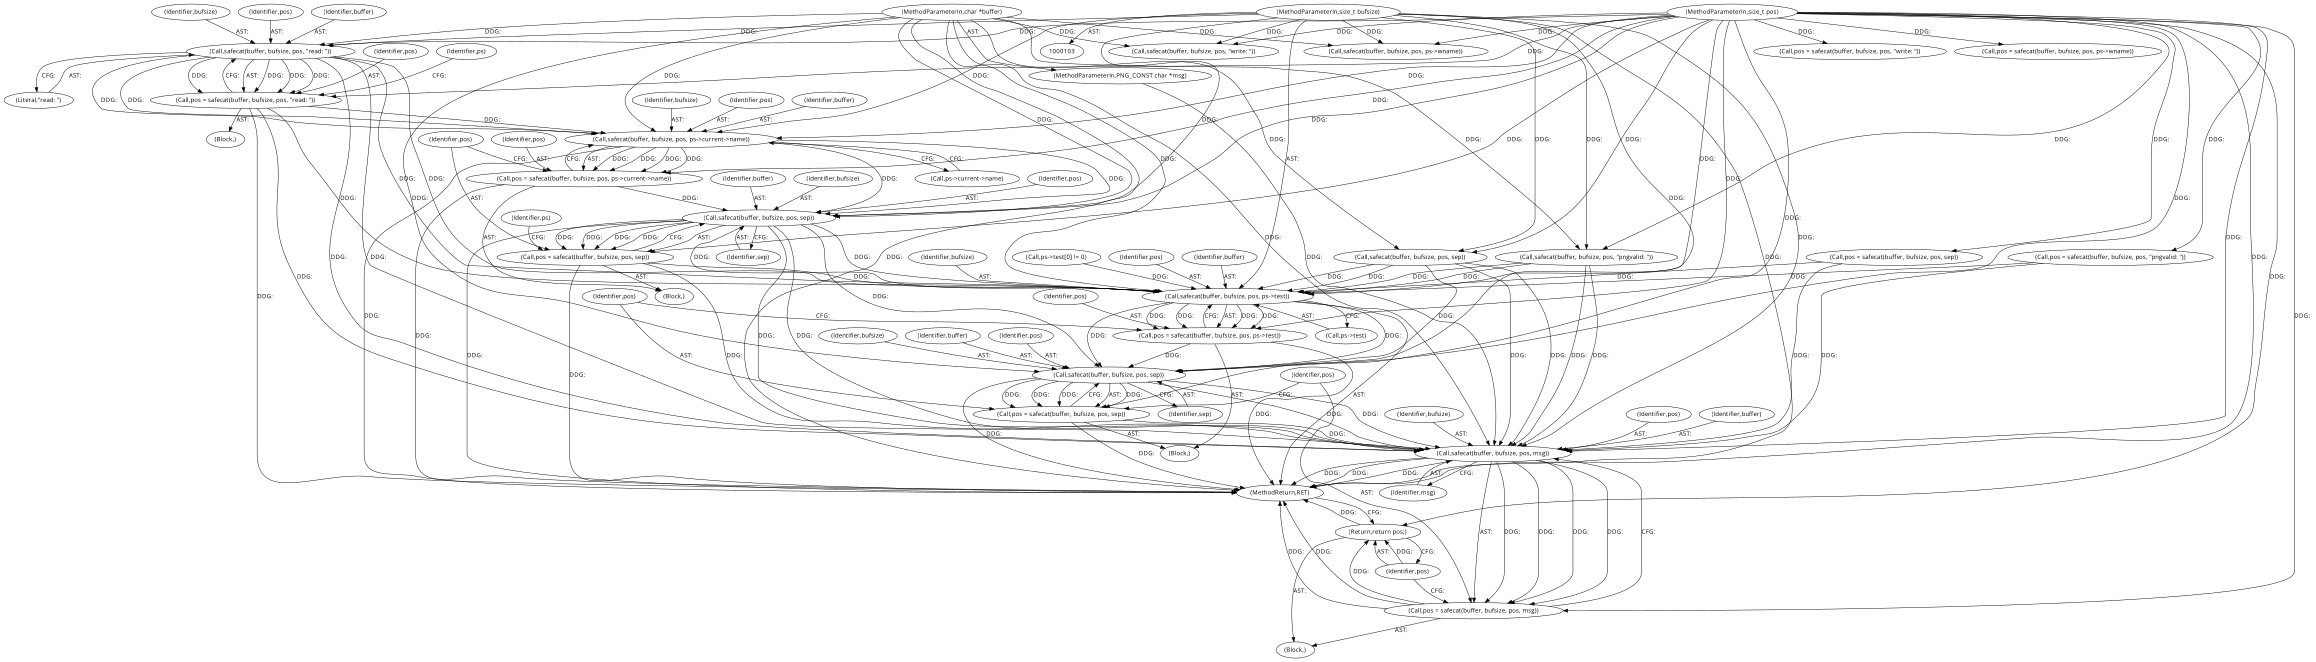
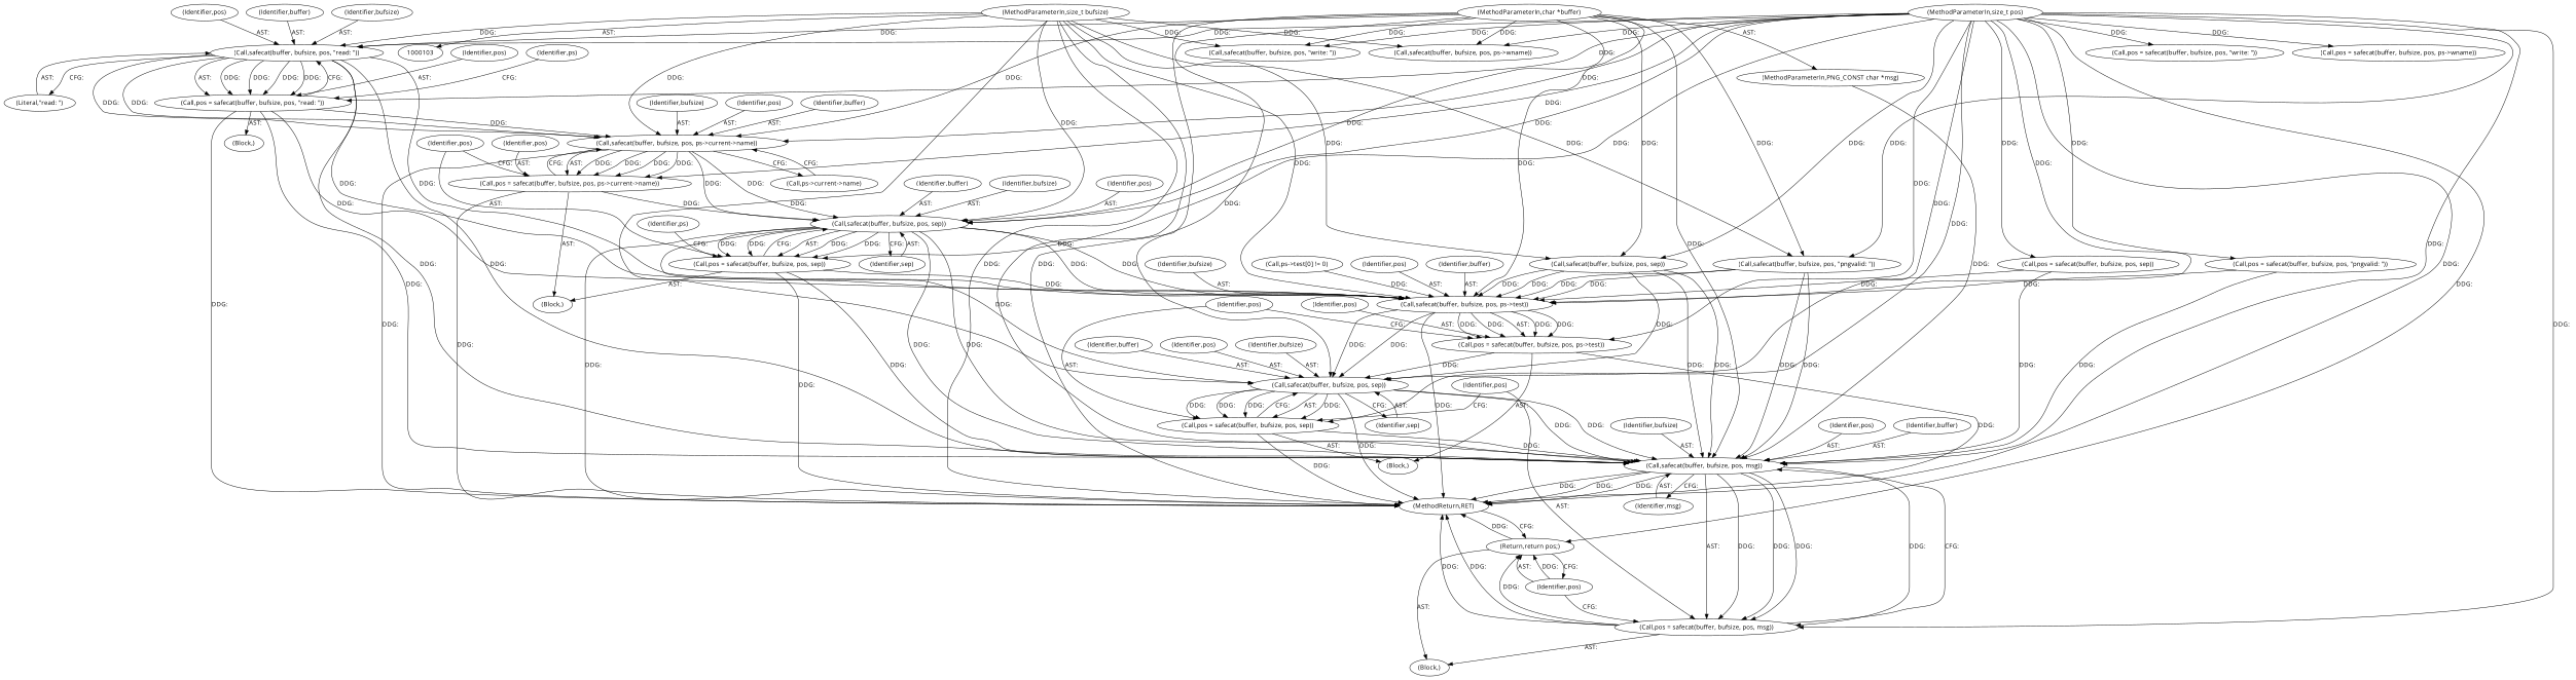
  digraph {
    fontname="Open Sans"
    node [fontname="Open Sans"]
    edge [fontname="Open Sans"]
    n1 [label="(Call,safecat(buffer, bufsize, pos, sep))"]
    n2 [label="(Call,pos = safecat(buffer, bufsize, pos, sep))"]
    n3 [label="(Call,safecat(buffer, bufsize, pos, ps->test))"]
    n4 [label="(Call,safecat(buffer, bufsize, pos, sep))"]
    n5 [label="(Call,safecat(buffer, bufsize, pos, msg))"]
    n6 [label="(MethodReturn,RET)"]
    n7 [label="(Identifier,sep)"]
    n8 [label="(Block,)"]
    n9 [label="(Call,pos = safecat(buffer, bufsize, pos, ps->test))"]
-   n10 [label="(Call,ps->test)"]
    n11 [label="(Call,pos = safecat(buffer, bufsize, pos, sep))"]
    n12 [label="(Identifier,sep)"]
    n13 [label="(Call,pos = safecat(buffer, bufsize, pos, msg))"]
    n14 [label="(Identifier,msg)"]
    n15 [label="(Return,return pos;)"]
    n16 [label="(Call,safecat(buffer, bufsize, pos, ps->current->name))"]
    n17 [label="(Call,pos = safecat(buffer, bufsize, pos, ps->current->name))"]
    n18 [label="(Call,ps->current->name)"]
    n19 [label="(Call,safecat(buffer, bufsize, pos, \"read: \"))"]
    n20 [label="(Call,pos = safecat(buffer, bufsize, pos, \"read: \"))"]
    n21 [label="(Literal,\"read: \")"]
    n22 [label="(Block,)"]
    n23 [label="(MethodParameterIn,char *buffer)"]
    n24 [label="(Call,safecat(buffer, bufsize, pos, sep))"]
    n25 [label="(Call,safecat(buffer, bufsize, pos, ps->wname))"]
    n26 [label="(Call,safecat(buffer, bufsize, pos, \"pngvalid: \"))"]
    n27 [label="(Call,safecat(buffer, bufsize, pos, \"write: \"))"]
    n28 [label="(MethodParameterIn,PNG_CONST char *msg)"]
    n29 [label="(MethodParameterIn,size_t bufsize)"]
    1000103
    n31 [label="(MethodParameterIn,size_t pos)"]
    n32 [label="(Call,pos = safecat(buffer, bufsize, pos, sep))"]
    n33 [label="(Call,pos = safecat(buffer, bufsize, pos, \"write: \"))"]
    n34 [label="(Call,pos = safecat(buffer, bufsize, pos, \"pngvalid: \"))"]
    n35 [label="(Call,pos = safecat(buffer, bufsize, pos, ps->wname))"]
    n36 [label="(Block,)"]
    n37 [label="(Block,)"]
    n38 [label="(Identifier,pos)"]
    n39 [label="(Call,ps->test[0] != 0)"]
    n40 [label="(Identifier,ps)"]
    n41 [label="(Identifier,pos)"]
    n42 [label="(Identifier,pos)"]
    n43 [label="(Identifier,pos)"]
    n44 [label="(Identifier,bufsize)"]
    n45 [label="(Identifier,bufsize)"]
    n46 [label="(Identifier,buffer)"]
    n47 [label="(Identifier,bufsize)"]
    n48 [label="(Identifier,pos)"]
    n49 [label="(Identifier,pos)"]
    n50 [label="(Identifier,pos)"]
    n51 [label="(Identifier,bufsize)"]
    n52 [label="(Identifier,buffer)"]
    n53 [label="(Identifier,ps)"]
    n54 [label="(Identifier,pos)"]
    n55 [label="(Identifier,pos)"]
    n56 [label="(Identifier,pos)"]
    n57 [label="(Identifier,buffer)"]
    n58 [label="(Identifier,bufsize)"]
    n59 [label="(Identifier,bufsize)"]
    n60 [label="(Identifier,pos)"]
    n61 [label="(Identifier,pos)"]
    n62 [label="(Identifier,buffer)"]
    n63 [label="(Identifier,buffer)"]
    n64 [label="(Identifier,buffer)"]
    n65 [label="(Identifier,pos)"]
    n1 -> n2 [label="AST: "]
    n1 -> n2 [label="DDG: "]
    n1 -> n2 [label="DDG: "]
    n1 -> n2 [label="DDG: "]
    n1 -> n2 [label="DDG: "]
    n1 -> n3 [label="DDG: "]
    n1 -> n3 [label="DDG: "]
    n1 -> n4 [label="DDG: "]
    n1 -> n5 [label="DDG: "]
    n1 -> n5 [label="DDG: "]
    n1 -> n6 [label="DDG: "]
    n1 -> n7 [label="CFG: "]
    n2 -> n1 [label="CFG: "]
    n2 -> n3 [label="DDG: "]
    n2 -> n5 [label="DDG: "]
    n2 -> n6 [label="DDG: "]
    n2 -> n8 [label="AST: "]
    n3 -> n4 [label="DDG: "]
    n3 -> n4 [label="DDG: "]
-   n3 -> n6 [label="AST: "]
+   n3 -> n6 [label="DDG: "]
    n3 -> n9 [label="AST: "]
    n3 -> n9 [label="DDG: "]
    n3 -> n9 [label="DDG: "]
    n3 -> n9 [label="DDG: "]
    n3 -> n9 [label="DDG: "]
-   n3 -> n10 [label="CFG: "]
    n4 -> n5 [label="DDG: "]
    n4 -> n5 [label="DDG: "]
    n4 -> n6 [label="DDG: "]
    n4 -> n11 [label="AST: "]
    n4 -> n11 [label="DDG: "]
    n4 -> n11 [label="DDG: "]
    n4 -> n11 [label="DDG: "]
    n4 -> n11 [label="DDG: "]
    n4 -> n12 [label="CFG: "]
    n5 -> n6 [label="DDG: "]
    n5 -> n6 [label="DDG: "]
    n5 -> n6 [label="DDG: "]
    n5 -> n13 [label="AST: "]
    n5 -> n13 [label="DDG: "]
    n5 -> n13 [label="DDG: "]
    n5 -> n13 [label="DDG: "]
    n5 -> n13 [label="DDG: "]
    n5 -> n14 [label="CFG: "]
    n6 -> n15 [label="CFG: "]
    n7 -> n1 [label="AST: "]
-   n9 -> n3 [label="CFG: "]
    n9 -> n4 [label="DDG: "]
    n9 -> n6 [label="DDG: "]
    n9 -> n36 [label="AST: "]
-   n10 -> n3 [label="AST: "]
    n11 -> n4 [label="CFG: "]
    n11 -> n5 [label="DDG: "]
    n11 -> n6 [label="DDG: "]
    n11 -> n36 [label="AST: "]
    n12 -> n4 [label="AST: "]
    n13 -> n5 [label="CFG: "]
    n13 -> n6 [label="DDG: "]
    n13 -> n6 [label="DDG: "]
    n13 -> n15 [label="DDG: "]
    n13 -> n37 [label="AST: "]
    n14 -> n5 [label="AST: "]
    n15 -> n6 [label="DDG: "]
    n15 -> n37 [label="AST: "]
    n15 -> n38 [label="CFG: "]
    n16 -> n1 [label="DDG: "]
    n16 -> n1 [label="DDG: "]
    n16 -> n6 [label="DDG: "]
    n16 -> n17 [label="AST: "]
    n16 -> n17 [label="DDG: "]
    n16 -> n17 [label="DDG: "]
    n16 -> n17 [label="DDG: "]
    n16 -> n17 [label="DDG: "]
    n16 -> n18 [label="CFG: "]
    n17 -> n1 [label="DDG: "]
    n17 -> n6 [label="DDG: "]
    n17 -> n8 [label="AST: "]
    n17 -> n16 [label="CFG: "]
    n18 -> n16 [label="CFG: "]
    n19 -> n3 [label="DDG: "]
    n19 -> n3 [label="DDG: "]
    n19 -> n5 [label="DDG: "]
    n19 -> n5 [label="DDG: "]
    n19 -> n16 [label="DDG: "]
    n19 -> n16 [label="DDG: "]
    n19 -> n20 [label="AST: "]
    n19 -> n20 [label="DDG: "]
    n19 -> n20 [label="DDG: "]
    n19 -> n20 [label="DDG: "]
    n19 -> n20 [label="DDG: "]
    n19 -> n21 [label="CFG: "]
    n20 -> n3 [label="DDG: "]
    n20 -> n5 [label="DDG: "]
    n20 -> n6 [label="DDG: "]
    n20 -> n16 [label="DDG: "]
    n20 -> n19 [label="CFG: "]
    n20 -> n22 [label="AST: "]
    n21 -> n19 [label="AST: "]
    n23 -> n1 [label="DDG: "]
    n23 -> n3 [label="DDG: "]
    n23 -> n4 [label="DDG: "]
    n23 -> n5 [label="DDG: "]
    n23 -> n6 [label="DDG: "]
    n23 -> n16 [label="DDG: "]
    n23 -> n19 [label="DDG: "]
    n23 -> n24 [label="DDG: "]
    n23 -> n25 [label="DDG: "]
    n23 -> n26 [label="DDG: "]
    n23 -> n27 [label="DDG: "]
    n23 -> n28 [label="AST: "]
    n24 -> n3 [label="DDG: "]
    n24 -> n3 [label="DDG: "]
    n24 -> n4 [label="DDG: "]
    n24 -> n5 [label="DDG: "]
    n24 -> n5 [label="DDG: "]
    n26 -> n3 [label="DDG: "]
    n26 -> n3 [label="DDG: "]
    n26 -> n5 [label="DDG: "]
    n26 -> n5 [label="DDG: "]
    n28 -> n5 [label="DDG: "]
    n29 -> n1 [label="DDG: "]
-   n29 -> n3 [label="AST: "]
+   n29 -> n3 [label="DDG: "]
    n29 -> n4 [label="DDG: "]
    n29 -> n5 [label="DDG: "]
    n29 -> n6 [label="DDG: "]
    n29 -> n16 [label="DDG: "]
    n29 -> n19 [label="DDG: "]
    n29 -> n24 [label="DDG: "]
    n29 -> n25 [label="DDG: "]
    n29 -> n26 [label="DDG: "]
    n29 -> n27 [label="DDG: "]
    n29 -> 1000103 [label="AST: "]
    n31 -> n1 [label="DDG: "]
    n31 -> n2 [label="DDG: "]
    n31 -> n3 [label="DDG: "]
    n31 -> n4 [label="DDG: "]
    n31 -> n5 [label="DDG: "]
    n31 -> n6 [label="DDG: "]
    n31 -> n9 [label="DDG: "]
    n31 -> n11 [label="DDG: "]
    n31 -> n13 [label="DDG: "]
    n31 -> n15 [label="DDG: "]
    n31 -> n16 [label="DDG: "]
    n31 -> n17 [label="DDG: "]
    n31 -> n19 [label="DDG: "]
    n31 -> n20 [label="DDG: "]
    n31 -> n24 [label="DDG: "]
    n31 -> n25 [label="DDG: "]
    n31 -> n26 [label="DDG: "]
    n31 -> n27 [label="DDG: "]
    n31 -> n32 [label="DDG: "]
    n31 -> n33 [label="DDG: "]
    n31 -> n34 [label="DDG: "]
    n31 -> n35 [label="DDG: "]
    n32 -> n3 [label="DDG: "]
    n32 -> n5 [label="DDG: "]
    n34 -> n3 [label="DDG: "]
    n34 -> n5 [label="DDG: "]
    n38 -> n13 [label="CFG: "]
    n38 -> n15 [label="AST: "]
    n38 -> n15 [label="DDG: "]
    n39 -> n3 [label="DDG: "]
    n40 -> n2 [label="CFG: "]
    n41 -> n17 [label="AST: "]
    n42 -> n9 [label="AST: "]
    n43 -> n3 [label="AST: "]
    n44 -> n4 [label="AST: "]
    n45 -> n5 [label="AST: "]
    n46 -> n3 [label="AST: "]
    n47 -> n1 [label="AST: "]
    n48 -> n11 [label="CFG: "]
    n48 -> n13 [label="AST: "]
    n49 -> n20 [label="AST: "]
    n50 -> n5 [label="AST: "]
    n51 -> n19 [label="AST: "]
    n52 -> n4 [label="AST: "]
    n53 -> n20 [label="CFG: "]
    n54 -> n19 [label="AST: "]
    n55 -> n16 [label="AST: "]
    n56 -> n1 [label="AST: "]
    n57 -> n16 [label="AST: "]
    n58 -> n3 [label="AST: "]
    n59 -> n16 [label="AST: "]
    n60 -> n9 [label="CFG: "]
    n60 -> n11 [label="AST: "]
    n61 -> n4 [label="AST: "]
    n62 -> n5 [label="AST: "]
    n63 -> n1 [label="AST: "]
    n64 -> n19 [label="AST: "]
    n65 -> n2 [label="AST: "]
    n65 -> n17 [label="CFG: "]
  }
